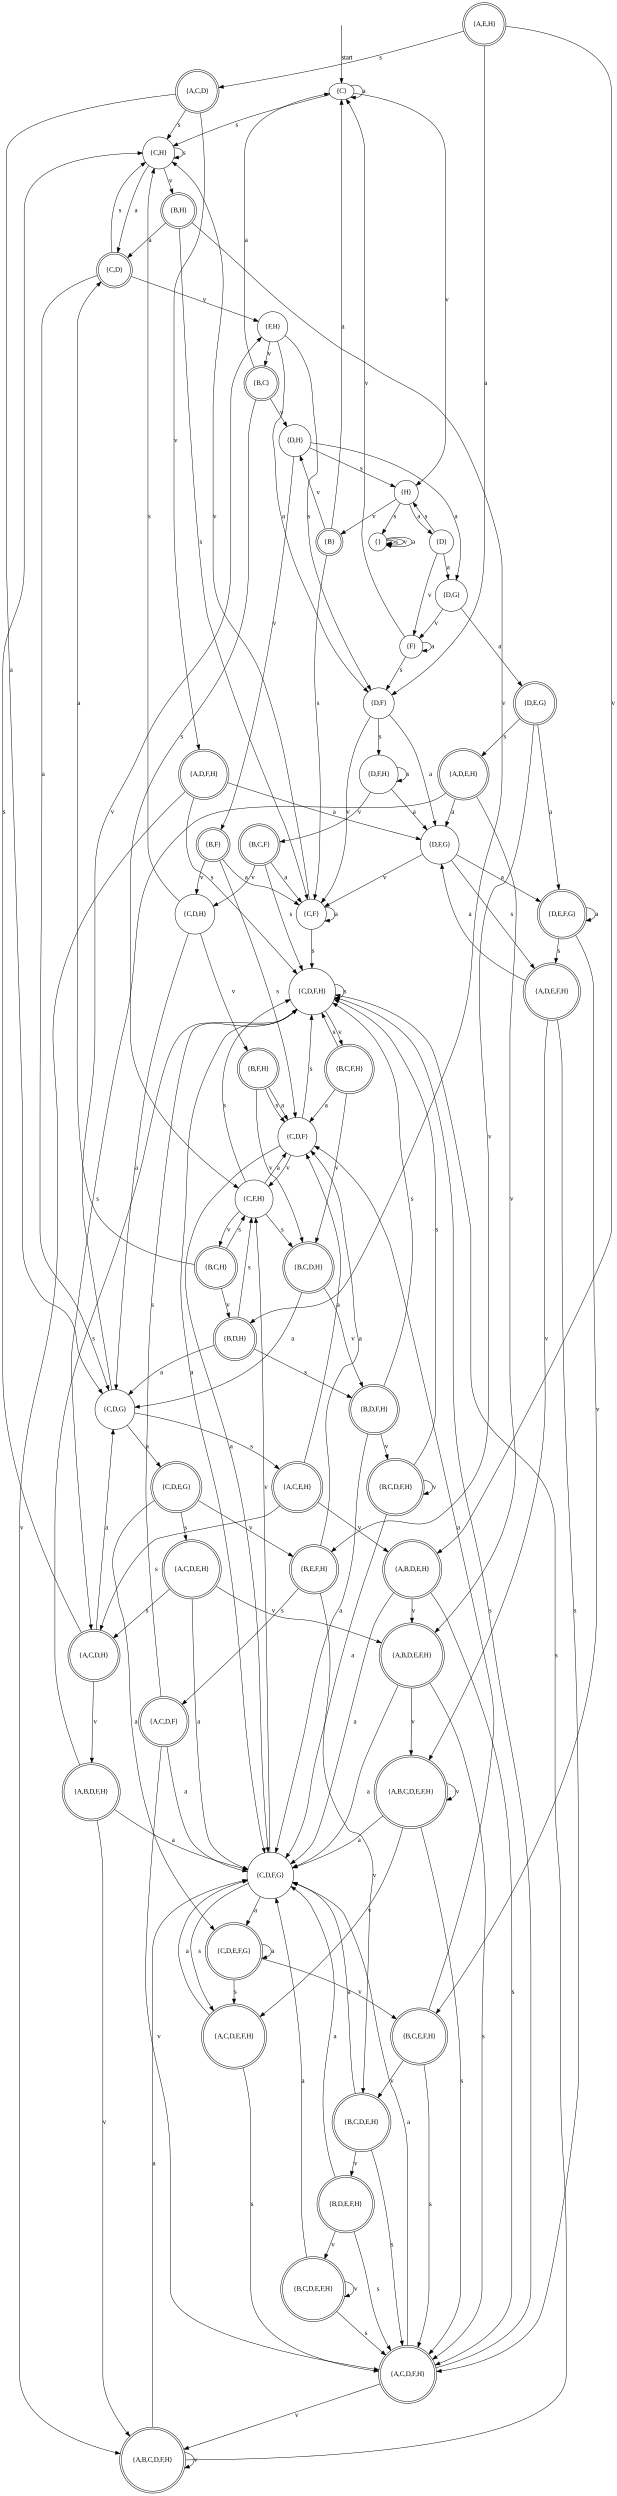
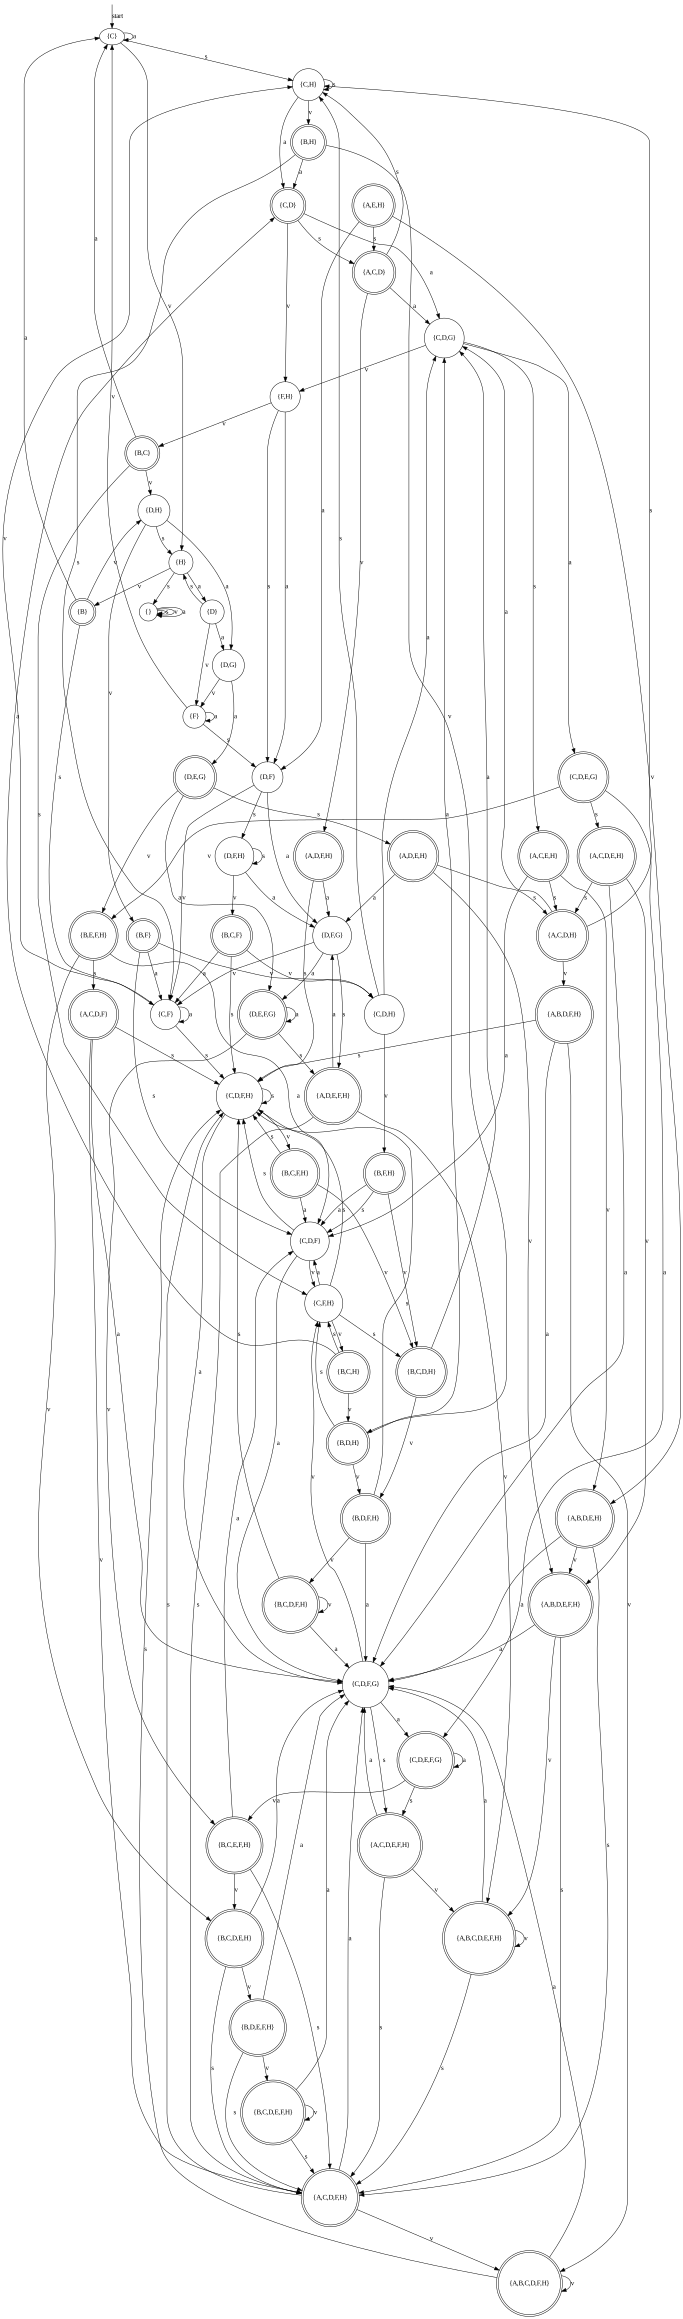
  digraph {
    fontname="Liberation Serif"
    rankdir=TB
    node [fontname="Liberation Serif" shape=doublecircle]
    edge [fontname="Liberation Serif"]
    __start [shape=point style=invis]
    "{C}" [shape=""]
    "{C,H}" [shape=circle]
    "{H}" [shape=circle]
    "{B,H}"
    "{C,D}"
    "{B}"
    "{}" [shape=circle]
    "{D}" [shape=circle]
    "{B,D,H}"
    "{C,F}" [shape=circle]
    "{B,D,F,H}"
    "{C,D,G}" [shape=circle]
    "{C,F,H}" [shape=circle]
    "{C,D,F,H}" [shape=circle]
    "{F,H}" [shape=circle]
    "{B,C,F,H}"
    "{B,C,D,H}"
    "{C,D,F}" [shape=circle]
    "{C,D,F,G}" [shape=circle]
    "{B,C,D,F,H}"
    "{A,C,E,H}"
    "{C,D,E,G}"
    "{B,C,H}"
    "{C,D,E,F,G}"
    "{A,C,D,E,F,H}"
    "{A,C,D,H}"
    "{A,B,D,E,H}"
    "{A,B,D,F,H}"
    "{A,C,D,F,H}"
    "{A,B,D,E,F,H}"
    "{A,B,C,D,F,H}"
    "{A,B,C,D,E,F,H}"
    "{B,C}"
    "{D,H}" [shape=circle]
    "{B,F}"
    "{D,G}" [shape=circle]
    "{C,D,H}" [shape=circle]
    "{B,F,H}"
    "{A,E,H}"
    "{A,C,D}"
    "{D,F}" [shape=circle]
    "{A,D,F,H}"
    "{D,F,G}" [shape=circle]
    "{D,F,H}" [shape=circle]
    "{A,D,E,F,H}"
    "{D,E,F,G}"
    "{B,C,E,F,H}"
    "{B,C,D,E,H}"
    "{B,D,E,F,H}"
    "{B,C,D,E,F,H}"
    "{D,E,G}"
    "{A,D,E,H}"
    "{B,E,F,H}"
    "{A,C,D,F}"
    "{B,C,F}"
    "{A,C,D,E,H}"
    "{F}" [shape=circle]
    __start -> "{C}" [label=start]
    "{C}" -> "{C}" [label=a]
    "{C}" -> "{C,H}" [label=s]
    "{C}" -> "{H}" [label=v]
    "{C,H}" -> "{C,H}" [label=s]
    "{C,H}" -> "{B,H}" [label=v]
    "{C,H}" -> "{C,D}" [label=a]
    "{H}" -> "{B}" [label=v]
    "{H}" -> "{}" [label=s]
    "{H}" -> "{D}" [label=a]
    "{B,H}" -> "{C,D}" [label=a]
    "{B,H}" -> "{B,D,H}" [label=v]
    "{B,H}" -> "{C,F}" [label=s]
-   "{C,D}" -> "{C,H}" [label=s]
+   "{C,D}" -> "{A,C,D}" [label=s]
    "{C,D}" -> "{C,D,G}" [label=a]
    "{C,D}" -> "{F,H}" [label=v]
    "{B}" -> "{C}" [label=a]
    "{B}" -> "{C,F}" [label=s]
    "{B}" -> "{D,H}" [label=v]
    "{}" -> "{}" [label=s]
    "{}" -> "{}" [label=v]
    "{}" -> "{}" [label=a]
    "{D}" -> "{H}" [label=s]
    "{D}" -> "{D,G}" [label=a]
    "{D}" -> "{F}" [label=v]
-   "{B,D,H}" -> "{B,D,F,H}" [label=s]
+   "{B,D,H}" -> "{B,D,F,H}" [label=v]
    "{B,D,H}" -> "{C,D,G}" [label=a]
    "{B,D,H}" -> "{C,F,H}" [label=s]
    "{C,F}" -> "{C,H}" [label=v]
    "{C,F}" -> "{C,F}" [label=a]
    "{C,F}" -> "{C,D,F,H}" [label=s]
    "{B,D,F,H}" -> "{C,D,F,H}" [label=s]
    "{B,D,F,H}" -> "{C,D,F,G}" [label=a]
    "{B,D,F,H}" -> "{B,C,D,F,H}" [label=v]
    "{C,D,G}" -> "{F,H}" [label=v]
    "{C,D,G}" -> "{A,C,E,H}" [label=s]
    "{C,D,G}" -> "{C,D,E,G}" [label=a]
    "{C,F,H}" -> "{C,D,F,H}" [label=s]
    "{C,F,H}" -> "{B,C,D,H}" [label=s]
    "{C,F,H}" -> "{C,D,F}" [label=a]
    "{C,F,H}" -> "{B,C,H}" [label=v]
    "{C,D,F,H}" -> "{C,D,F,H}" [label=s]
    "{C,D,F,H}" -> "{B,C,F,H}" [label=v]
    "{C,D,F,H}" -> "{C,D,F,G}" [label=a]
    "{F,H}" -> "{B,C}" [label=v]
    "{F,H}" -> "{D,F}" [label=s]
    "{F,H}" -> "{D,F}" [label=a]
    "{B,C,F,H}" -> "{C,D,F,H}" [label=s]
    "{B,C,F,H}" -> "{B,C,D,H}" [label=v]
    "{B,C,F,H}" -> "{C,D,F}" [label=a]
    "{B,C,D,H}" -> "{B,D,F,H}" [label=v]
    "{B,C,D,H}" -> "{C,D,G}" [label=a]
    "{C,D,F}" -> "{C,F,H}" [label=v]
    "{C,D,F}" -> "{C,D,F,H}" [label=s]
    "{C,D,F}" -> "{C,D,F,G}" [label=a]
    "{C,D,F,G}" -> "{C,F,H}" [label=v]
    "{C,D,F,G}" -> "{C,D,E,F,G}" [label=a]
    "{C,D,F,G}" -> "{A,C,D,E,F,H}" [label=s]
    "{B,C,D,F,H}" -> "{C,D,F,H}" [label=s]
    "{B,C,D,F,H}" -> "{C,D,F,G}" [label=a]
    "{B,C,D,F,H}" -> "{B,C,D,F,H}" [label=v]
    "{A,C,E,H}" -> "{C,D,F}" [label=a]
    "{A,C,E,H}" -> "{A,C,D,H}" [label=s]
    "{A,C,E,H}" -> "{A,B,D,E,H}" [label=v]
    "{C,D,E,G}" -> "{C,D,E,F,G}" [label=a]
    "{C,D,E,G}" -> "{B,E,F,H}" [label=v]
    "{C,D,E,G}" -> "{A,C,D,E,H}" [label=s]
    "{B,C,H}" -> "{C,D}" [label=a]
    "{B,C,H}" -> "{B,D,H}" [label=v]
    "{B,C,H}" -> "{C,F,H}" [label=s]
    "{C,D,E,F,G}" -> "{C,D,E,F,G}" [label=a]
    "{C,D,E,F,G}" -> "{A,C,D,E,F,H}" [label=s]
    "{C,D,E,F,G}" -> "{B,C,E,F,H}" [label=v]
    "{A,C,D,E,F,H}" -> "{C,D,F,G}" [label=a]
    "{A,C,D,E,F,H}" -> "{A,C,D,F,H}" [label=s]
-   "{A,B,C,D,E,F,H}" -> "{A,C,D,E,F,H}" [label=v]
+   "{A,C,D,E,F,H}" -> "{A,B,C,D,E,F,H}" [label=v]
    "{A,C,D,H}" -> "{C,H}" [label=s]
    "{A,C,D,H}" -> "{C,D,G}" [label=a]
    "{A,C,D,H}" -> "{A,B,D,F,H}" [label=v]
    "{A,B,D,E,H}" -> "{C,D,F,G}" [label=a]
    "{A,B,D,E,H}" -> "{A,C,D,F,H}" [label=s]
    "{A,B,D,E,H}" -> "{A,B,D,E,F,H}" [label=v]
    "{A,B,D,F,H}" -> "{C,D,F,H}" [label=s]
    "{A,B,D,F,H}" -> "{C,D,F,G}" [label=a]
    "{A,B,D,F,H}" -> "{A,B,C,D,F,H}" [label=v]
    "{A,C,D,F,H}" -> "{C,D,F,H}" [label=s]
    "{A,C,D,F,H}" -> "{C,D,F,G}" [label=a]
    "{A,C,D,F,H}" -> "{A,B,C,D,F,H}" [label=v]
    "{A,B,D,E,F,H}" -> "{C,D,F,G}" [label=a]
    "{A,B,D,E,F,H}" -> "{A,C,D,F,H}" [label=s]
    "{A,B,D,E,F,H}" -> "{A,B,C,D,E,F,H}" [label=v]
    "{A,B,C,D,F,H}" -> "{C,D,F,H}" [label=s]
    "{A,B,C,D,F,H}" -> "{C,D,F,G}" [label=a]
    "{A,B,C,D,F,H}" -> "{A,B,C,D,F,H}" [label=v]
    "{A,B,C,D,E,F,H}" -> "{C,D,F,G}" [label=a]
    "{A,B,C,D,E,F,H}" -> "{A,C,D,F,H}" [label=s]
    "{A,B,C,D,E,F,H}" -> "{A,B,C,D,E,F,H}" [label=v]
    "{B,C}" -> "{C}" [label=a]
    "{B,C}" -> "{C,F,H}" [label=s]
    "{B,C}" -> "{D,H}" [label=v]
    "{D,H}" -> "{H}" [label=s]
    "{D,H}" -> "{B,F}" [label=v]
    "{D,H}" -> "{D,G}" [label=a]
    "{B,F}" -> "{C,F}" [label=a]
    "{B,F}" -> "{C,D,F}" [label=s]
    "{B,F}" -> "{C,D,H}" [label=v]
    "{D,G}" -> "{D,E,G}" [label=a]
    "{D,G}" -> "{F}" [label=v]
    "{C,D,H}" -> "{C,H}" [label=s]
    "{C,D,H}" -> "{C,D,G}" [label=a]
    "{C,D,H}" -> "{B,F,H}" [label=v]
    "{B,F,H}" -> "{B,C,D,H}" [label=v]
    "{B,F,H}" -> "{C,D,F}" [label=a]
    "{B,F,H}" -> "{C,D,F}" [label=s]
    "{A,E,H}" -> "{A,B,D,E,H}" [label=v]
    "{A,E,H}" -> "{A,C,D}" [label=s]
    "{A,E,H}" -> "{D,F}" [label=a]
    "{A,C,D}" -> "{C,H}" [label=s]
    "{A,C,D}" -> "{C,D,G}" [label=a]
    "{A,C,D}" -> "{A,D,F,H}" [label=v]
    "{D,F}" -> "{C,F}" [label=v]
    "{D,F}" -> "{D,F,G}" [label=a]
    "{D,F}" -> "{D,F,H}" [label=s]
    "{A,D,F,H}" -> "{C,D,F,H}" [label=s]
-   "{A,D,F,H}" -> "{A,B,C,D,F,H}" [label=v]
    "{A,D,F,H}" -> "{D,F,G}" [label=a]
    "{D,F,G}" -> "{C,F}" [label=v]
    "{D,F,G}" -> "{A,D,E,F,H}" [label=s]
    "{D,F,G}" -> "{D,E,F,G}" [label=a]
    "{D,F,H}" -> "{D,F,G}" [label=a]
    "{D,F,H}" -> "{D,F,H}" [label=s]
    "{D,F,H}" -> "{B,C,F}" [label=v]
    "{A,D,E,F,H}" -> "{A,C,D,F,H}" [label=s]
    "{A,D,E,F,H}" -> "{A,B,C,D,E,F,H}" [label=v]
    "{A,D,E,F,H}" -> "{D,F,G}" [label=a]
    "{D,E,F,G}" -> "{A,D,E,F,H}" [label=s]
    "{D,E,F,G}" -> "{D,E,F,G}" [label=a]
    "{D,E,F,G}" -> "{B,C,E,F,H}" [label=v]
    "{B,C,E,F,H}" -> "{C,D,F}" [label=a]
    "{B,C,E,F,H}" -> "{A,C,D,F,H}" [label=s]
    "{B,C,E,F,H}" -> "{B,C,D,E,H}" [label=v]
    "{B,C,D,E,H}" -> "{C,D,F,G}" [label=a]
    "{B,C,D,E,H}" -> "{A,C,D,F,H}" [label=s]
    "{B,C,D,E,H}" -> "{B,D,E,F,H}" [label=v]
    "{B,D,E,F,H}" -> "{C,D,F,G}" [label=a]
    "{B,D,E,F,H}" -> "{A,C,D,F,H}" [label=s]
    "{B,D,E,F,H}" -> "{B,C,D,E,F,H}" [label=v]
    "{B,C,D,E,F,H}" -> "{C,D,F,G}" [label=a]
    "{B,C,D,E,F,H}" -> "{A,C,D,F,H}" [label=s]
    "{B,C,D,E,F,H}" -> "{B,C,D,E,F,H}" [label=v]
    "{D,E,G}" -> "{D,E,F,G}" [label=a]
    "{D,E,G}" -> "{A,D,E,H}" [label=s]
    "{D,E,G}" -> "{B,E,F,H}" [label=v]
    "{A,D,E,H}" -> "{A,C,D,H}" [label=s]
    "{A,D,E,H}" -> "{A,B,D,E,F,H}" [label=v]
    "{A,D,E,H}" -> "{D,F,G}" [label=a]
    "{B,E,F,H}" -> "{C,D,F}" [label=a]
    "{B,E,F,H}" -> "{B,C,D,E,H}" [label=v]
    "{B,E,F,H}" -> "{A,C,D,F}" [label=s]
    "{A,C,D,F}" -> "{C,D,F,H}" [label=s]
    "{A,C,D,F}" -> "{C,D,F,G}" [label=a]
    "{A,C,D,F}" -> "{A,C,D,F,H}" [label=v]
    "{B,C,F}" -> "{C,F}" [label=a]
    "{B,C,F}" -> "{C,D,F,H}" [label=s]
    "{B,C,F}" -> "{C,D,H}" [label=v]
    "{A,C,D,E,H}" -> "{C,D,F,G}" [label=a]
    "{A,C,D,E,H}" -> "{A,C,D,H}" [label=s]
    "{A,C,D,E,H}" -> "{A,B,D,E,F,H}" [label=v]
    "{F}" -> "{C}" [label=v]
    "{F}" -> "{D,F}" [label=s]
    "{F}" -> "{F}" [label=a]
  }
